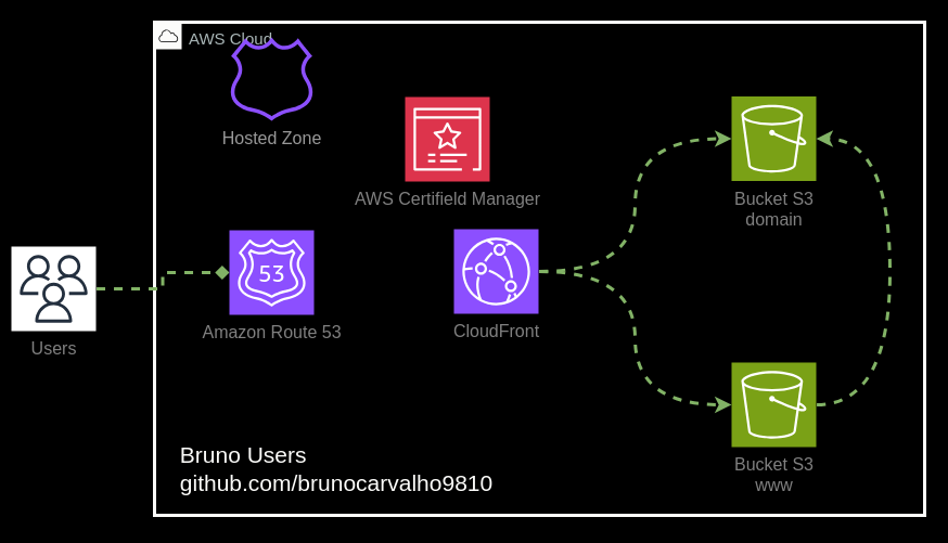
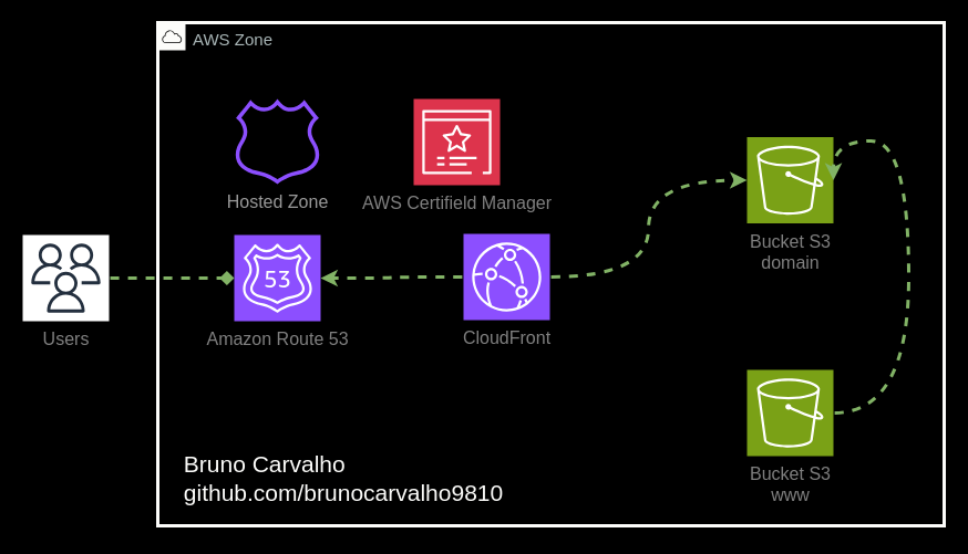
  <mxCell id="0" />
  <mxCell id="1" parent="0" />
- <mxCell id="2" value="&lt;font style=&quot;font-size: 15px;&quot;&gt;AWS Cloud&lt;/font&gt;" style="sketch=0;outlineConnect=0;gradientColor=none;html=1;whiteSpace=wrap;fontSize=12;fontStyle=0;shape=mxgraph.aws4.group;grIcon=mxgraph.aws4.group_aws_cloud;strokeColor=#FCFCFA;fillColor=none;verticalAlign=top;align=left;spacingLeft=30;fontColor=#AAB7B8;dashed=0;strokeWidth=3;movable=1;resizable=1;rotatable=1;deletable=1;editable=1;locked=0;connectable=1;" parent="1" vertex="1"><mxGeometry x="142" y="20" width="710" height="455" as="geometry" /></mxCell>
+ <mxCell id="2" value="&lt;font style=&quot;font-size: 15px;&quot;&gt;AWS Zone&lt;/font&gt;" style="sketch=0;outlineConnect=0;gradientColor=none;html=1;whiteSpace=wrap;fontSize=12;fontStyle=0;shape=mxgraph.aws4.group;grIcon=mxgraph.aws4.group_aws_cloud;strokeColor=#FCFCFA;fillColor=none;verticalAlign=top;align=left;spacingLeft=30;fontColor=#AAB7B8;dashed=0;strokeWidth=3;movable=1;resizable=1;rotatable=1;deletable=1;editable=1;locked=0;connectable=1;" parent="1" vertex="1"><mxGeometry x="142" y="20" width="710" height="455" as="geometry" /></mxCell>
  <mxCell id="3" value="&lt;font color=&quot;#808080&quot; style=&quot;font-size: 16px;&quot;&gt;Amazon Route 53&lt;/font&gt;" style="sketch=0;points=[[0,0,0],[0.25,0,0],[0.5,0,0],[0.75,0,0],[1,0,0],[0,1,0],[0.25,1,0],[0.5,1,0],[0.75,1,0],[1,1,0],[0,0.25,0],[0,0.5,0],[0,0.75,0],[1,0.25,0],[1,0.5,0],[1,0.75,0]];outlineConnect=0;fontColor=#232F3E;fillColor=#8C4FFF;strokeColor=#ffffff;dashed=0;verticalLabelPosition=bottom;verticalAlign=top;align=center;html=1;fontSize=12;fontStyle=0;aspect=fixed;shape=mxgraph.aws4.resourceIcon;resIcon=mxgraph.aws4.route_53;movable=1;resizable=1;rotatable=1;deletable=1;editable=1;locked=0;connectable=1;" parent="1" vertex="1"><mxGeometry x="211" y="212" width="78" height="78" as="geometry" /></mxCell>
- <mxCell id="4" value="&lt;font color=&quot;#999999&quot; style=&quot;font-size: 16px;&quot;&gt;Hosted Zone&lt;/font&gt;" style="sketch=0;outlineConnect=0;fontColor=#232F3E;gradientColor=none;fillColor=#8C4FFF;strokeColor=none;dashed=0;verticalLabelPosition=bottom;verticalAlign=top;align=center;html=1;fontSize=12;fontStyle=0;aspect=fixed;pointerEvents=1;shape=mxgraph.aws4.hosted_zone;movable=1;resizable=1;rotatable=1;deletable=1;editable=1;locked=0;connectable=1;" parent="1" vertex="1"><mxGeometry x="211" y="34" width="78" height="77" as="geometry" /></mxCell>
+ <mxCell id="4" value="&lt;font color=&quot;#999999&quot; style=&quot;font-size: 16px;&quot;&gt;Hosted Zone&lt;/font&gt;" style="sketch=0;outlineConnect=0;fontColor=#232F3E;gradientColor=none;fillColor=#8C4FFF;strokeColor=none;dashed=0;verticalLabelPosition=bottom;verticalAlign=top;align=center;html=1;fontSize=12;fontStyle=0;aspect=fixed;pointerEvents=1;shape=mxgraph.aws4.hosted_zone;movable=1;resizable=1;rotatable=1;deletable=1;editable=1;locked=0;connectable=1;" parent="1" vertex="1"><mxGeometry x="211" y="89" width="78" height="77" as="geometry" /></mxCell>
  <mxCell id="5" style="edgeStyle=orthogonalEdgeStyle;rounded=0;orthogonalLoop=1;jettySize=auto;html=1;entryX=0;entryY=0.5;entryDx=0;entryDy=0;entryPerimeter=0;fillColor=#d5e8d4;strokeColor=#82b366;strokeWidth=3;flowAnimation=1;movable=1;resizable=1;rotatable=1;deletable=1;editable=1;locked=0;connectable=1;endArrow=diamond;" parent="1" source="13" target="3" edge="1"><mxGeometry relative="1" as="geometry"><mxPoint x="104.33" y="251" as="sourcePoint" /></mxGeometry></mxCell>
  <mxCell id="6" value="&lt;font style=&quot;font-size: 16px;&quot; color=&quot;#808080&quot;&gt;CloudFront&lt;/font&gt;" style="sketch=0;points=[[0,0,0],[0.25,0,0],[0.5,0,0],[0.75,0,0],[1,0,0],[0,1,0],[0.25,1,0],[0.5,1,0],[0.75,1,0],[1,1,0],[0,0.25,0],[0,0.5,0],[0,0.75,0],[1,0.25,0],[1,0.5,0],[1,0.75,0]];outlineConnect=0;fontColor=#232F3E;fillColor=#8C4FFF;strokeColor=#ffffff;dashed=0;verticalLabelPosition=bottom;verticalAlign=top;align=center;html=1;fontSize=12;fontStyle=0;aspect=fixed;shape=mxgraph.aws4.resourceIcon;resIcon=mxgraph.aws4.cloudfront;movable=1;resizable=1;rotatable=1;deletable=1;editable=1;locked=0;connectable=1;" parent="1" vertex="1"><mxGeometry x="418" y="211" width="78" height="78" as="geometry" /></mxCell>
  <mxCell id="7" value="&lt;font style=&quot;font-size: 16px;&quot; color=&quot;#808080&quot;&gt;AWS Certifield Manager&lt;/font&gt;" style="sketch=0;points=[[0,0,0],[0.25,0,0],[0.5,0,0],[0.75,0,0],[1,0,0],[0,1,0],[0.25,1,0],[0.5,1,0],[0.75,1,0],[1,1,0],[0,0.25,0],[0,0.5,0],[0,0.75,0],[1,0.25,0],[1,0.5,0],[1,0.75,0]];outlineConnect=0;fontColor=#232F3E;fillColor=#DD344C;strokeColor=#ffffff;dashed=0;verticalLabelPosition=bottom;verticalAlign=top;align=center;html=1;fontSize=12;fontStyle=0;aspect=fixed;shape=mxgraph.aws4.resourceIcon;resIcon=mxgraph.aws4.certificate_manager_3;movable=1;resizable=1;rotatable=1;deletable=1;editable=1;locked=0;connectable=1;" parent="1" vertex="1"><mxGeometry x="373" y="89" width="78" height="78" as="geometry" /></mxCell>
- <mxCell id="8" value="&lt;font style=&quot;font-size: 16px;&quot; color=&quot;#808080&quot;&gt;Bucket S3&lt;br&gt;domain&lt;br&gt;&lt;/font&gt;" style="sketch=0;points=[[0,0,0],[0.25,0,0],[0.5,0,0],[0.75,0,0],[1,0,0],[0,1,0],[0.25,1,0],[0.5,1,0],[0.75,1,0],[1,1,0],[0,0.25,0],[0,0.5,0],[0,0.75,0],[1,0.25,0],[1,0.5,0],[1,0.75,0]];outlineConnect=0;fontColor=#232F3E;fillColor=#7AA116;strokeColor=#ffffff;dashed=0;verticalLabelPosition=bottom;verticalAlign=top;align=center;html=1;fontSize=12;fontStyle=0;aspect=fixed;shape=mxgraph.aws4.resourceIcon;resIcon=mxgraph.aws4.s3;movable=1;resizable=1;rotatable=1;deletable=1;editable=1;locked=0;connectable=1;" parent="1" vertex="1"><mxGeometry x="674" y="88.5" width="78" height="78" as="geometry" /></mxCell>
+ <mxCell id="8" value="&lt;font style=&quot;font-size: 16px;&quot; color=&quot;#808080&quot;&gt;Bucket S3&lt;br&gt;domain&lt;br&gt;&lt;/font&gt;" style="sketch=0;points=[[0,0,0],[0.25,0,0],[0.5,0,0],[0.75,0,0],[1,0,0],[0,1,0],[0.25,1,0],[0.5,1,0],[0.75,1,0],[1,1,0],[0,0.25,0],[0,0.5,0],[0,0.75,0],[1,0.25,0],[1,0.5,0],[1,0.75,0]];outlineConnect=0;fontColor=#232F3E;fillColor=#7AA116;strokeColor=#ffffff;dashed=0;verticalLabelPosition=bottom;verticalAlign=top;align=center;html=1;fontSize=12;fontStyle=0;aspect=fixed;shape=mxgraph.aws4.resourceIcon;resIcon=mxgraph.aws4.s3;movable=1;resizable=1;rotatable=1;deletable=1;editable=1;locked=0;connectable=1;" parent="1" vertex="1"><mxGeometry x="674" y="123.5" width="78" height="78" as="geometry" /></mxCell>
  <mxCell id="9" value="&lt;font style=&quot;font-size: 16px;&quot; color=&quot;#808080&quot;&gt;Bucket S3&lt;br&gt;www&lt;br&gt;&lt;/font&gt;" style="sketch=0;points=[[0,0,0],[0.25,0,0],[0.5,0,0],[0.75,0,0],[1,0,0],[0,1,0],[0.25,1,0],[0.5,1,0],[0.75,1,0],[1,1,0],[0,0.25,0],[0,0.5,0],[0,0.75,0],[1,0.25,0],[1,0.5,0],[1,0.75,0]];outlineConnect=0;fontColor=#232F3E;fillColor=#7AA116;strokeColor=#ffffff;dashed=0;verticalLabelPosition=bottom;verticalAlign=top;align=center;html=1;fontSize=12;fontStyle=0;aspect=fixed;shape=mxgraph.aws4.resourceIcon;resIcon=mxgraph.aws4.s3;movable=1;resizable=1;rotatable=1;deletable=1;editable=1;locked=0;connectable=1;" parent="1" vertex="1"><mxGeometry x="674" y="334" width="78" height="78" as="geometry" /></mxCell>
  <mxCell id="10" style="edgeStyle=orthogonalEdgeStyle;rounded=0;orthogonalLoop=1;jettySize=auto;html=1;entryX=0;entryY=0.5;entryDx=0;entryDy=0;entryPerimeter=0;strokeWidth=3;fillColor=#d5e8d4;strokeColor=#82b366;flowAnimation=1;curved=1;movable=1;resizable=1;rotatable=1;deletable=1;editable=1;locked=0;connectable=1;" parent="1" source="6" target="8" edge="1"><mxGeometry relative="1" as="geometry" /></mxCell>
- <mxCell id="11" style="edgeStyle=orthogonalEdgeStyle;rounded=0;orthogonalLoop=1;jettySize=auto;html=1;entryX=0;entryY=0.5;entryDx=0;entryDy=0;entryPerimeter=0;strokeWidth=3;fillColor=#d5e8d4;strokeColor=#82b366;flowAnimation=1;curved=1;movable=1;resizable=1;rotatable=1;deletable=1;editable=1;locked=0;connectable=1;" parent="1" source="6" target="9" edge="1"><mxGeometry relative="1" as="geometry" /></mxCell>
+ <mxCell id="11" style="edgeStyle=orthogonalEdgeStyle;rounded=0;orthogonalLoop=1;jettySize=auto;html=1;strokeWidth=3;fillColor=#d5e8d4;strokeColor=#82b366;flowAnimation=1;curved=1;movable=1;resizable=1;rotatable=1;deletable=1;editable=1;locked=0;connectable=1;" parent="1" source="6" target="3" edge="1"><mxGeometry relative="1" as="geometry" /></mxCell>
  <mxCell id="12" style="edgeStyle=orthogonalEdgeStyle;rounded=0;orthogonalLoop=1;jettySize=auto;html=1;entryX=1;entryY=0.5;entryDx=0;entryDy=0;entryPerimeter=0;fillColor=#d5e8d4;strokeColor=#82b366;strokeWidth=3;flowAnimation=1;curved=1;movable=1;resizable=1;rotatable=1;deletable=1;editable=1;locked=0;connectable=1;" parent="1" source="9" target="8" edge="1"><mxGeometry relative="1" as="geometry"><Array as="points"><mxPoint x="820" y="373" /><mxPoint x="820" y="127" /></Array></mxGeometry></mxCell>
- <mxCell id="13" value="&lt;font style=&quot;font-size: 16px;&quot; color=&quot;#808080&quot;&gt;Users&lt;/font&gt;" style="sketch=0;outlineConnect=0;fontColor=#232F3E;gradientColor=none;strokeColor=#232F3E;fillColor=#ffffff;dashed=0;verticalLabelPosition=bottom;verticalAlign=top;align=center;html=1;fontSize=12;fontStyle=0;aspect=fixed;shape=mxgraph.aws4.resourceIcon;resIcon=mxgraph.aws4.users;movable=1;resizable=1;rotatable=1;deletable=1;editable=1;locked=0;connectable=1;" parent="1" vertex="1"><mxGeometry x="10" y="227" width="78" height="78" as="geometry" /></mxCell>
- <mxCell id="14" value="&lt;div style=&quot;text-align: left; font-size: 21px;&quot;&gt;&lt;span style=&quot;color: rgb(252, 252, 250); background-color: initial;&quot;&gt;&lt;font style=&quot;font-size: 21px;&quot;&gt;Bruno Users&lt;/font&gt;&lt;/span&gt;&lt;/div&gt;&lt;font style=&quot;font-size: 21px;&quot; color=&quot;#fcfcfa&quot;&gt;&lt;div style=&quot;text-align: left;&quot;&gt;&lt;span style=&quot;background-color: initial;&quot;&gt;github.com/brunocarvalho9810&lt;/span&gt;&lt;/div&gt;&lt;/font&gt;" style="text;html=1;strokeColor=none;fillColor=none;align=center;verticalAlign=middle;whiteSpace=wrap;rounded=0;movable=1;resizable=1;rotatable=1;deletable=1;editable=1;locked=0;connectable=1;" parent="1" vertex="1"><mxGeometry x="131" y="385" width="358" height="94" as="geometry" /></mxCell>
+ <mxCell id="13" value="&lt;font style=&quot;font-size: 16px;&quot; color=&quot;#808080&quot;&gt;Users&lt;/font&gt;" style="sketch=0;outlineConnect=0;fontColor=#232F3E;gradientColor=none;strokeColor=#232F3E;fillColor=#ffffff;dashed=0;verticalLabelPosition=bottom;verticalAlign=top;align=center;html=1;fontSize=12;fontStyle=0;aspect=fixed;shape=mxgraph.aws4.resourceIcon;resIcon=mxgraph.aws4.users;movable=1;resizable=1;rotatable=1;deletable=1;editable=1;locked=0;connectable=1;" parent="1" vertex="1"><mxGeometry x="20" y="212" width="78" height="78" as="geometry" /></mxCell>
+ <mxCell id="14" value="&lt;div style=&quot;text-align: left; font-size: 21px;&quot;&gt;&lt;span style=&quot;color: rgb(252, 252, 250); background-color: initial;&quot;&gt;&lt;font style=&quot;font-size: 21px;&quot;&gt;Bruno Carvalho&lt;/font&gt;&lt;/span&gt;&lt;/div&gt;&lt;font style=&quot;font-size: 21px;&quot; color=&quot;#fcfcfa&quot;&gt;&lt;div style=&quot;text-align: left;&quot;&gt;&lt;span style=&quot;background-color: initial;&quot;&gt;github.com/brunocarvalho9810&lt;/span&gt;&lt;/div&gt;&lt;/font&gt;" style="text;html=1;strokeColor=none;fillColor=none;align=center;verticalAlign=middle;whiteSpace=wrap;rounded=0;movable=1;resizable=1;rotatable=1;deletable=1;editable=1;locked=0;connectable=1;" parent="1" vertex="1"><mxGeometry x="131" y="385" width="358" height="94" as="geometry" /></mxCell>
